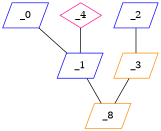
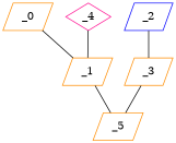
  graph {
    node [color=darkorange shape=parallelogram]
-   _0 [color=blue x=0.799467 y=3.1609]
-   _1 [color=blue x=0.940911 y=0.671968]
-   _5 [x=2.38609 y=1.68017 label=_8]
+   _0 [x=0.799467 y=3.1609]
+   _1 [x=0.940911 y=0.671968]
+   _5 [x=2.38609 y=1.68017]
    _2 [color=blue x=2.89329 y=0.484701]
    _3 [x=2.05674 y=2.68121]
    _4 [color=deeppink shape=diamond x=1.32138 y=1.94215]
    _0 -- _1
    _1 -- _5
    _2 -- _3
    _3 -- _5
    _4 -- _1
  }
